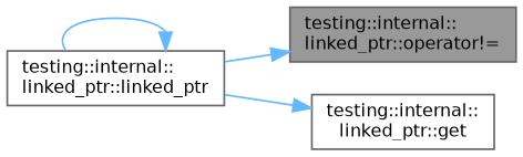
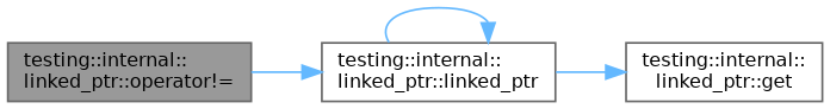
  digraph {
    rankdir=LR
    node [color=grey40 fillcolor=white fontname=Helvetica fontsize=10 shape=box style=filled]
    edge [color=steelblue1 fontname=Helvetica fontsize=10 labelfontname=Helvetica labelfontsize=10 style=solid]
    n1 [color=gray40 fillcolor=grey60 fontcolor=black height=0.2 label="testing::internal::\llinked_ptr::operator!=" width=0.4]
    n2 [height=0.2 label="testing::internal::\llinked_ptr::linked_ptr" width=0.4]
    n3 [height=0.2 label="testing::internal::\llinked_ptr::get" width=0.4]
-   n2 -> n1
+   n1 -> n2
    n2 -> n2
    n2 -> n3
  }
